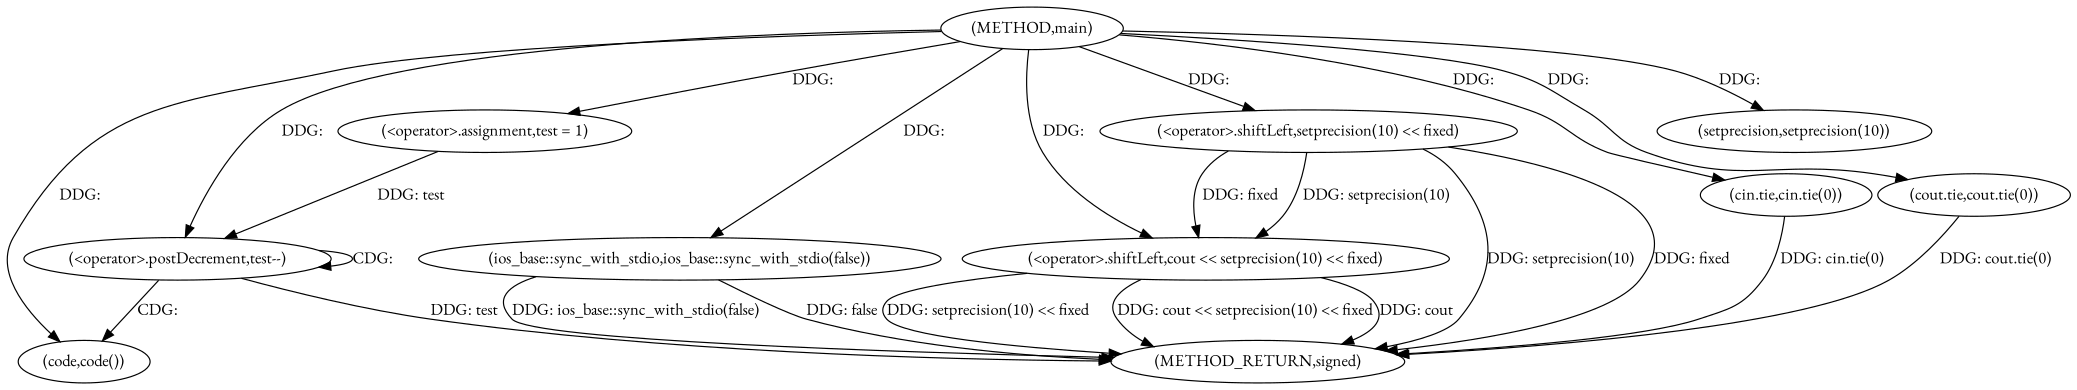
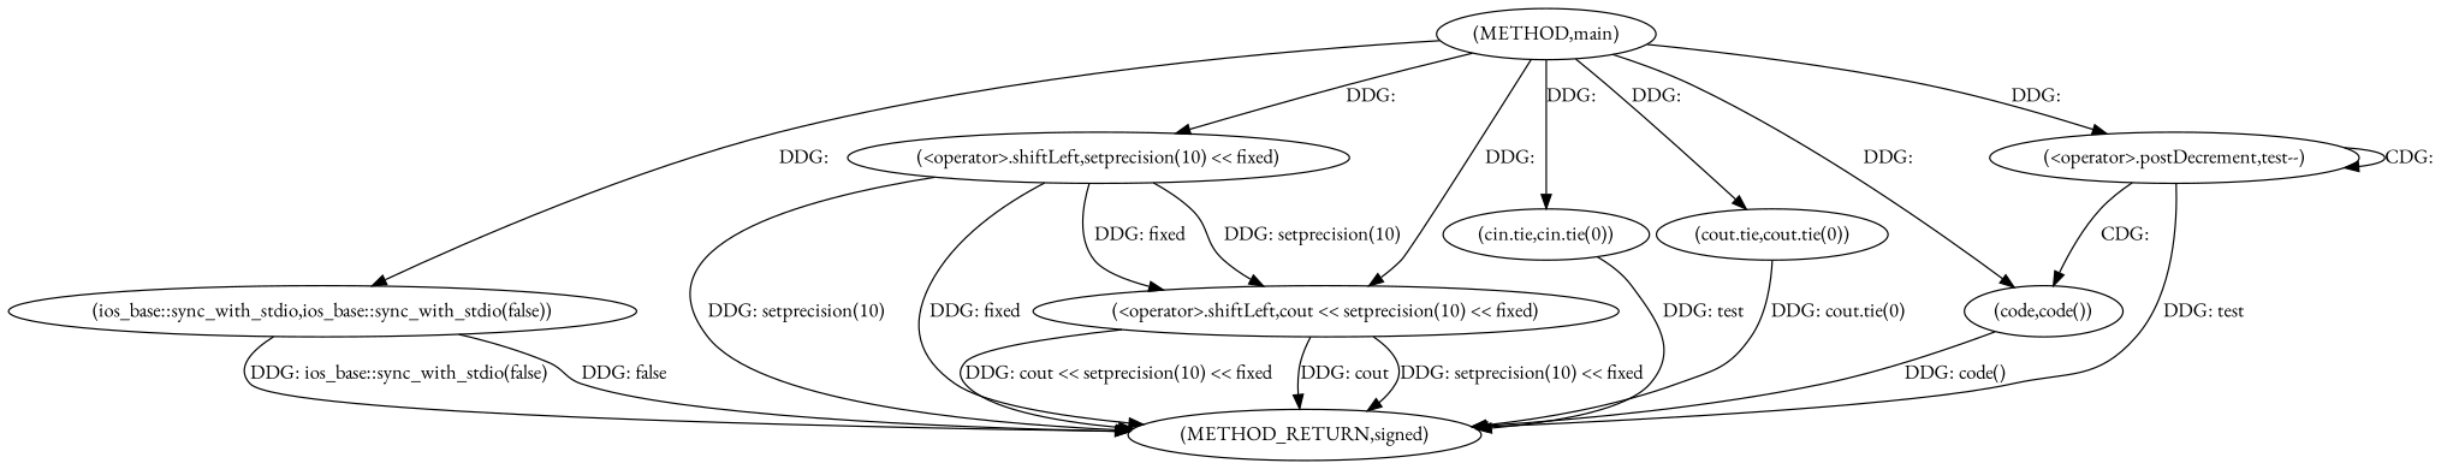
  digraph {
    fontname="EB Garamond"
    node [fontname="EB Garamond"]
    edge [fontname="EB Garamond"]
    n1 [label="(METHOD,main)"]
-   n2 [label="(<operator>.assignment,test = 1)"]
    n3 [label="(ios_base::sync_with_stdio,ios_base::sync_with_stdio(false))"]
    n4 [label="(<operator>.shiftLeft,cout << setprecision(10) << fixed)"]
    n5 [label="(cin.tie,cin.tie(0))"]
    n6 [label="(cout.tie,cout.tie(0))"]
    n7 [label="(<operator>.postDecrement,test--)"]
    n8 [label="(code,code())"]
    n9 [label="(<operator>.shiftLeft,setprecision(10) << fixed)"]
-   n10 [label="(setprecision,setprecision(10))"]
    n11 [label="(METHOD_RETURN,signed)"]
-   n1 -> n2 [label="DDG: "]
    n1 -> n3 [label="DDG: "]
    n1 -> n4 [label="DDG: "]
    n1 -> n5 [label="DDG: "]
    n1 -> n6 [label="DDG: "]
    n1 -> n7 [label="DDG: "]
    n1 -> n8 [label="DDG: "]
    n1 -> n9 [label="DDG: "]
-   n1 -> n10 [label="DDG: "]
-   n2 -> n7 [label="DDG: test"]
    n3 -> n11 [label="DDG: ios_base::sync_with_stdio(false)"]
    n3 -> n11 [label="DDG: false"]
    n4 -> n11 [label="DDG: setprecision(10) << fixed"]
    n4 -> n11 [label="DDG: cout << setprecision(10) << fixed"]
    n4 -> n11 [label="DDG: cout"]
-   n5 -> n11 [label="DDG: cin.tie(0)"]
+   n5 -> n11 [label="DDG: test"]
    n6 -> n11 [label="DDG: cout.tie(0)"]
    n7 -> n7 [label="CDG: "]
    n7 -> n8 [label="CDG: "]
    n7 -> n11 [label="DDG: test"]
+   n8 -> n11 [label="DDG: code()"]
    n9 -> n4 [label="DDG: setprecision(10)"]
    n9 -> n4 [label="DDG: fixed"]
    n9 -> n11 [label="DDG: setprecision(10)"]
    n9 -> n11 [label="DDG: fixed"]
  }
